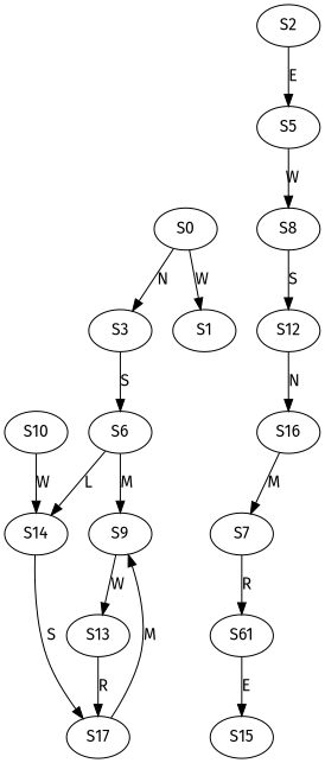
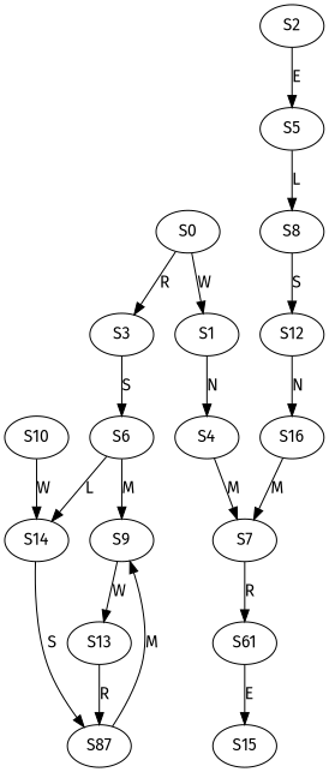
  strict digraph {
    fontname="Fira Sans"
    node [fontname="Fira Sans"]
    edge [fontname="Fira Sans"]
    S0
    S1
    S3
+   S4
    S2
    S5
    S6
    S7
    S8
    S9
    S14
    n12 [label=S61]
    S12
    S13
    S10
    S15
    S16
-   S17
+   S17 [label=S87]
    S0 -> S1 [label=W]
-   S0 -> S3 [label=N]
+   S0 -> S3 [label=R]
+   S1 -> S4 [label=N]
    S3 -> S6 [label=S]
+   S4 -> S7 [label=M]
    S2 -> S5 [label=E]
-   S5 -> S8 [label=W]
+   S5 -> S8 [label=L]
    S6 -> S9 [label=M]
    S6 -> S14 [label=L]
    S7 -> n12 [label=R]
    S8 -> S12 [label=S]
    S9 -> S13 [label=W]
    S14 -> S17 [label=S]
    n12 -> S15 [label=E]
    S12 -> S16 [label=N]
    S13 -> S17 [label=R]
    S10 -> S14 [label=W]
    S16 -> S7 [label=M]
    S17 -> S9 [label=M]
  }
